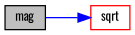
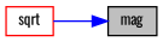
  digraph {
    rankdir=LR
    fontname=Oswald
    node [fontname=Oswald fontsize=10 shape=record]
    n1 [color=black fillcolor=grey75 fontcolor=black height=0.2 label=mag style=filled width=0.4]
    n2 [color=red height=0.2 label=sqrt width=0.4]
-   n1 -> n2 [color=blue fontname=Oswald fontsize=10 labelfontname=FreeSans labelfontsize=10 style=solid]
+   n2 -> n1 [color=blue fontname=Oswald fontsize=10 labelfontname=FreeSans labelfontsize=10 style=solid]
  }
